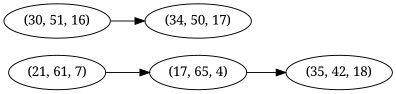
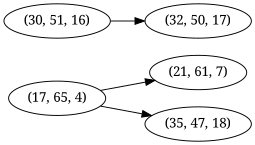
  digraph {
    fontname="Noto Serif"
    rankdir=LR
    node [fontname="Noto Serif"]
    edge [fontname="Noto Serif"]
    "(17, 65, 4)"
    "(21, 61, 7)"
-   "(35, 47, 18)" [label="(35, 42, 18)"]
+   "(35, 47, 18)"
    "(30, 51, 16)"
-   "(34, 50, 17)"
-   "(21, 61, 7)" -> "(17, 65, 4)"
+   "(34, 50, 17)" [label="(32, 50, 17)"]
+   "(17, 65, 4)" -> "(21, 61, 7)"
    "(17, 65, 4)" -> "(35, 47, 18)"
    "(30, 51, 16)" -> "(34, 50, 17)"
  }
